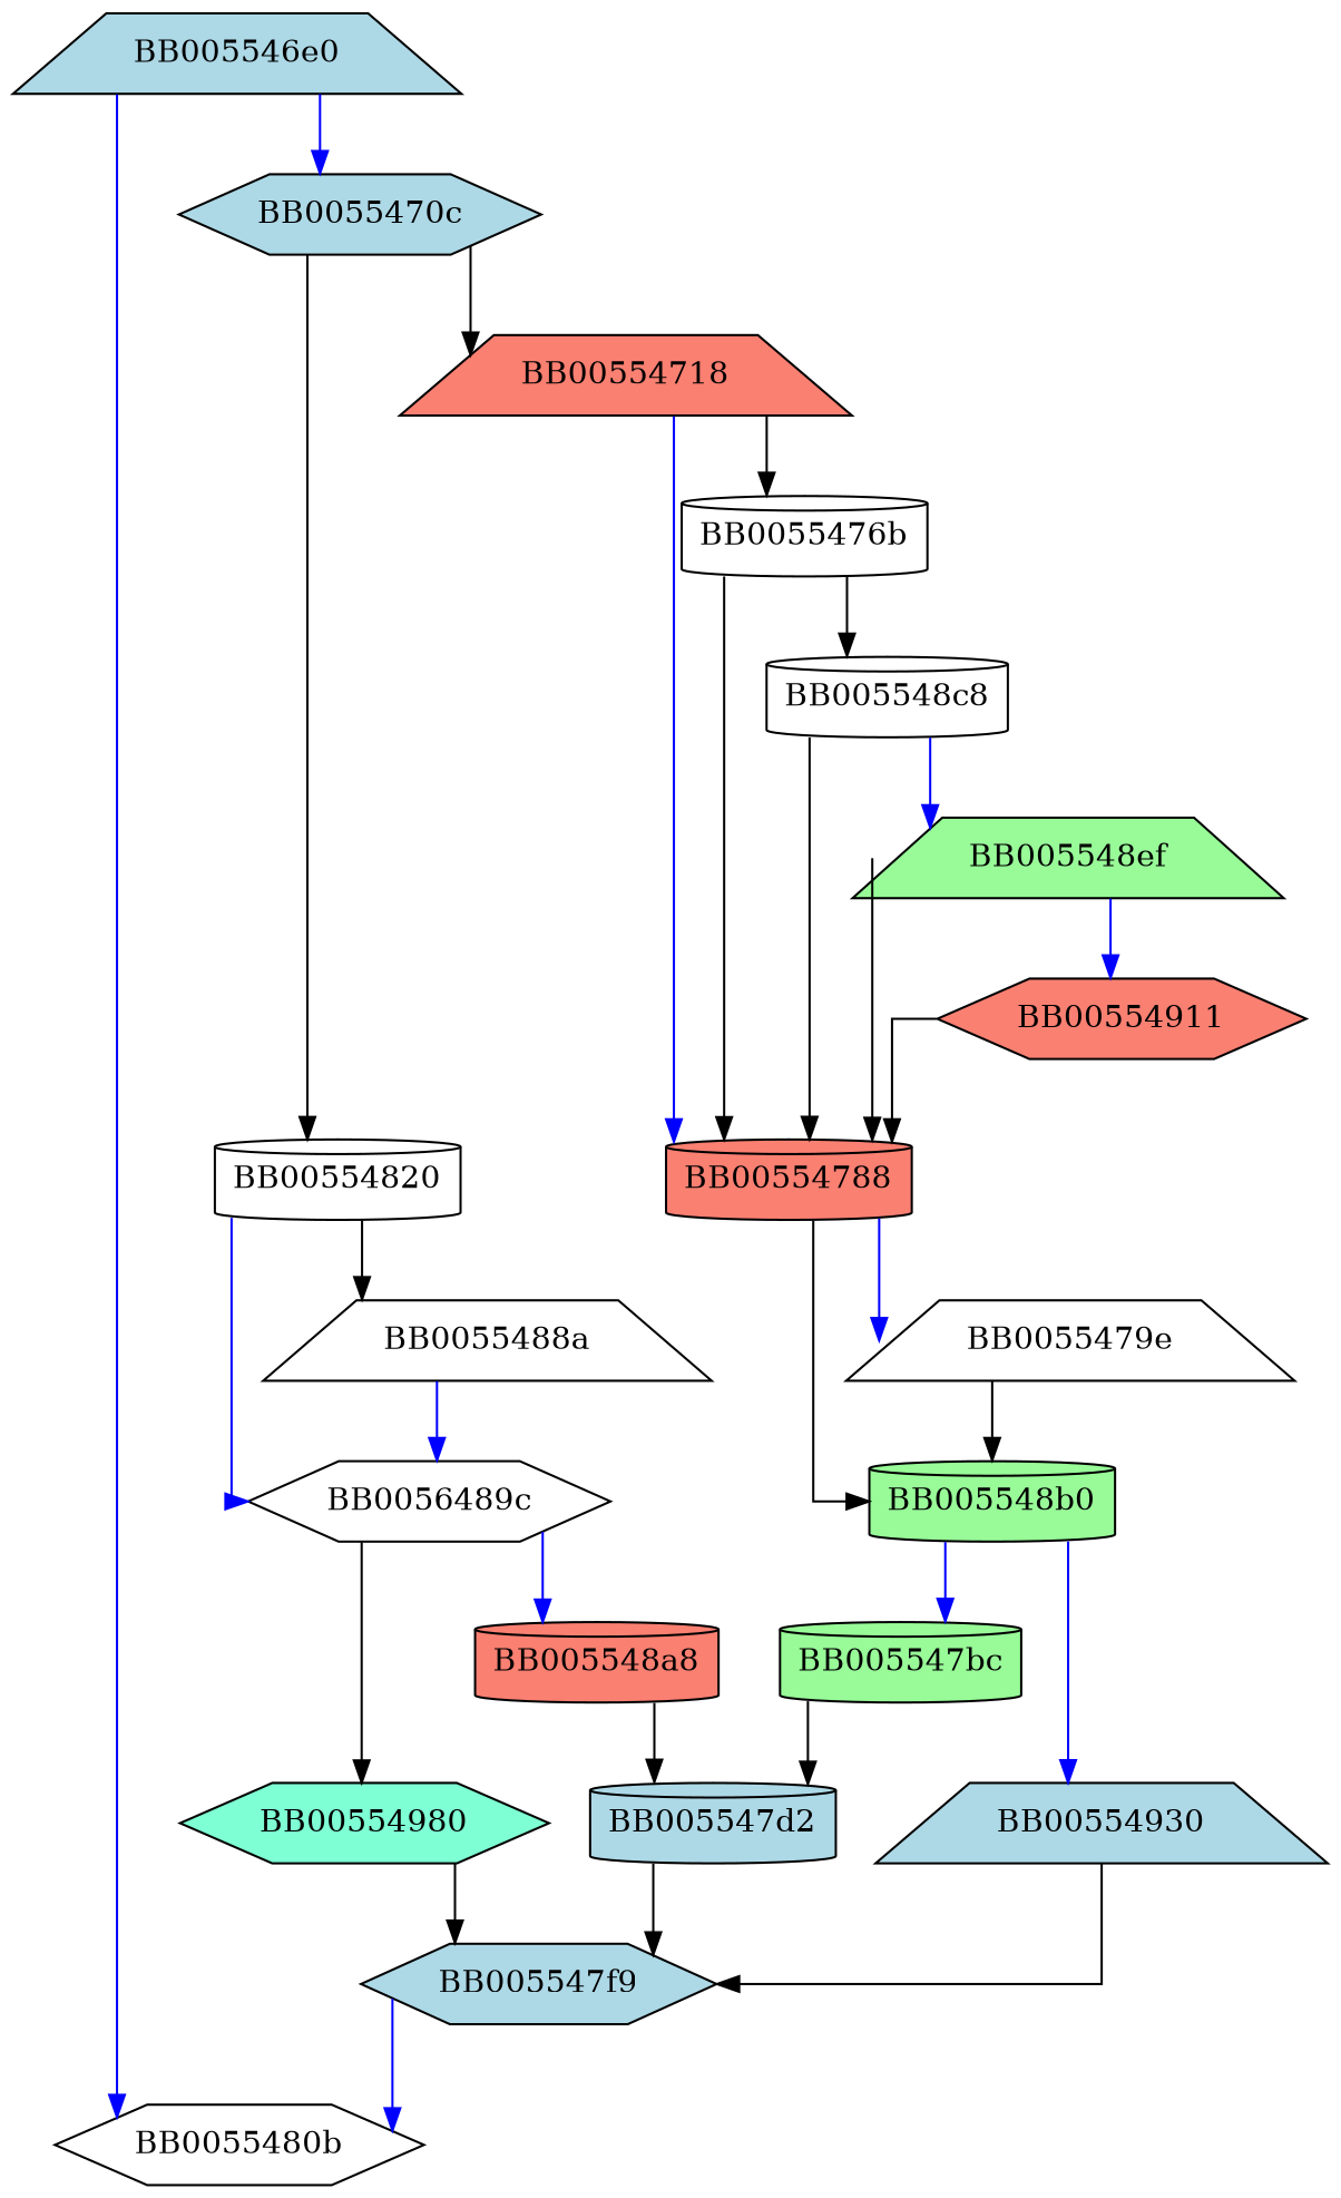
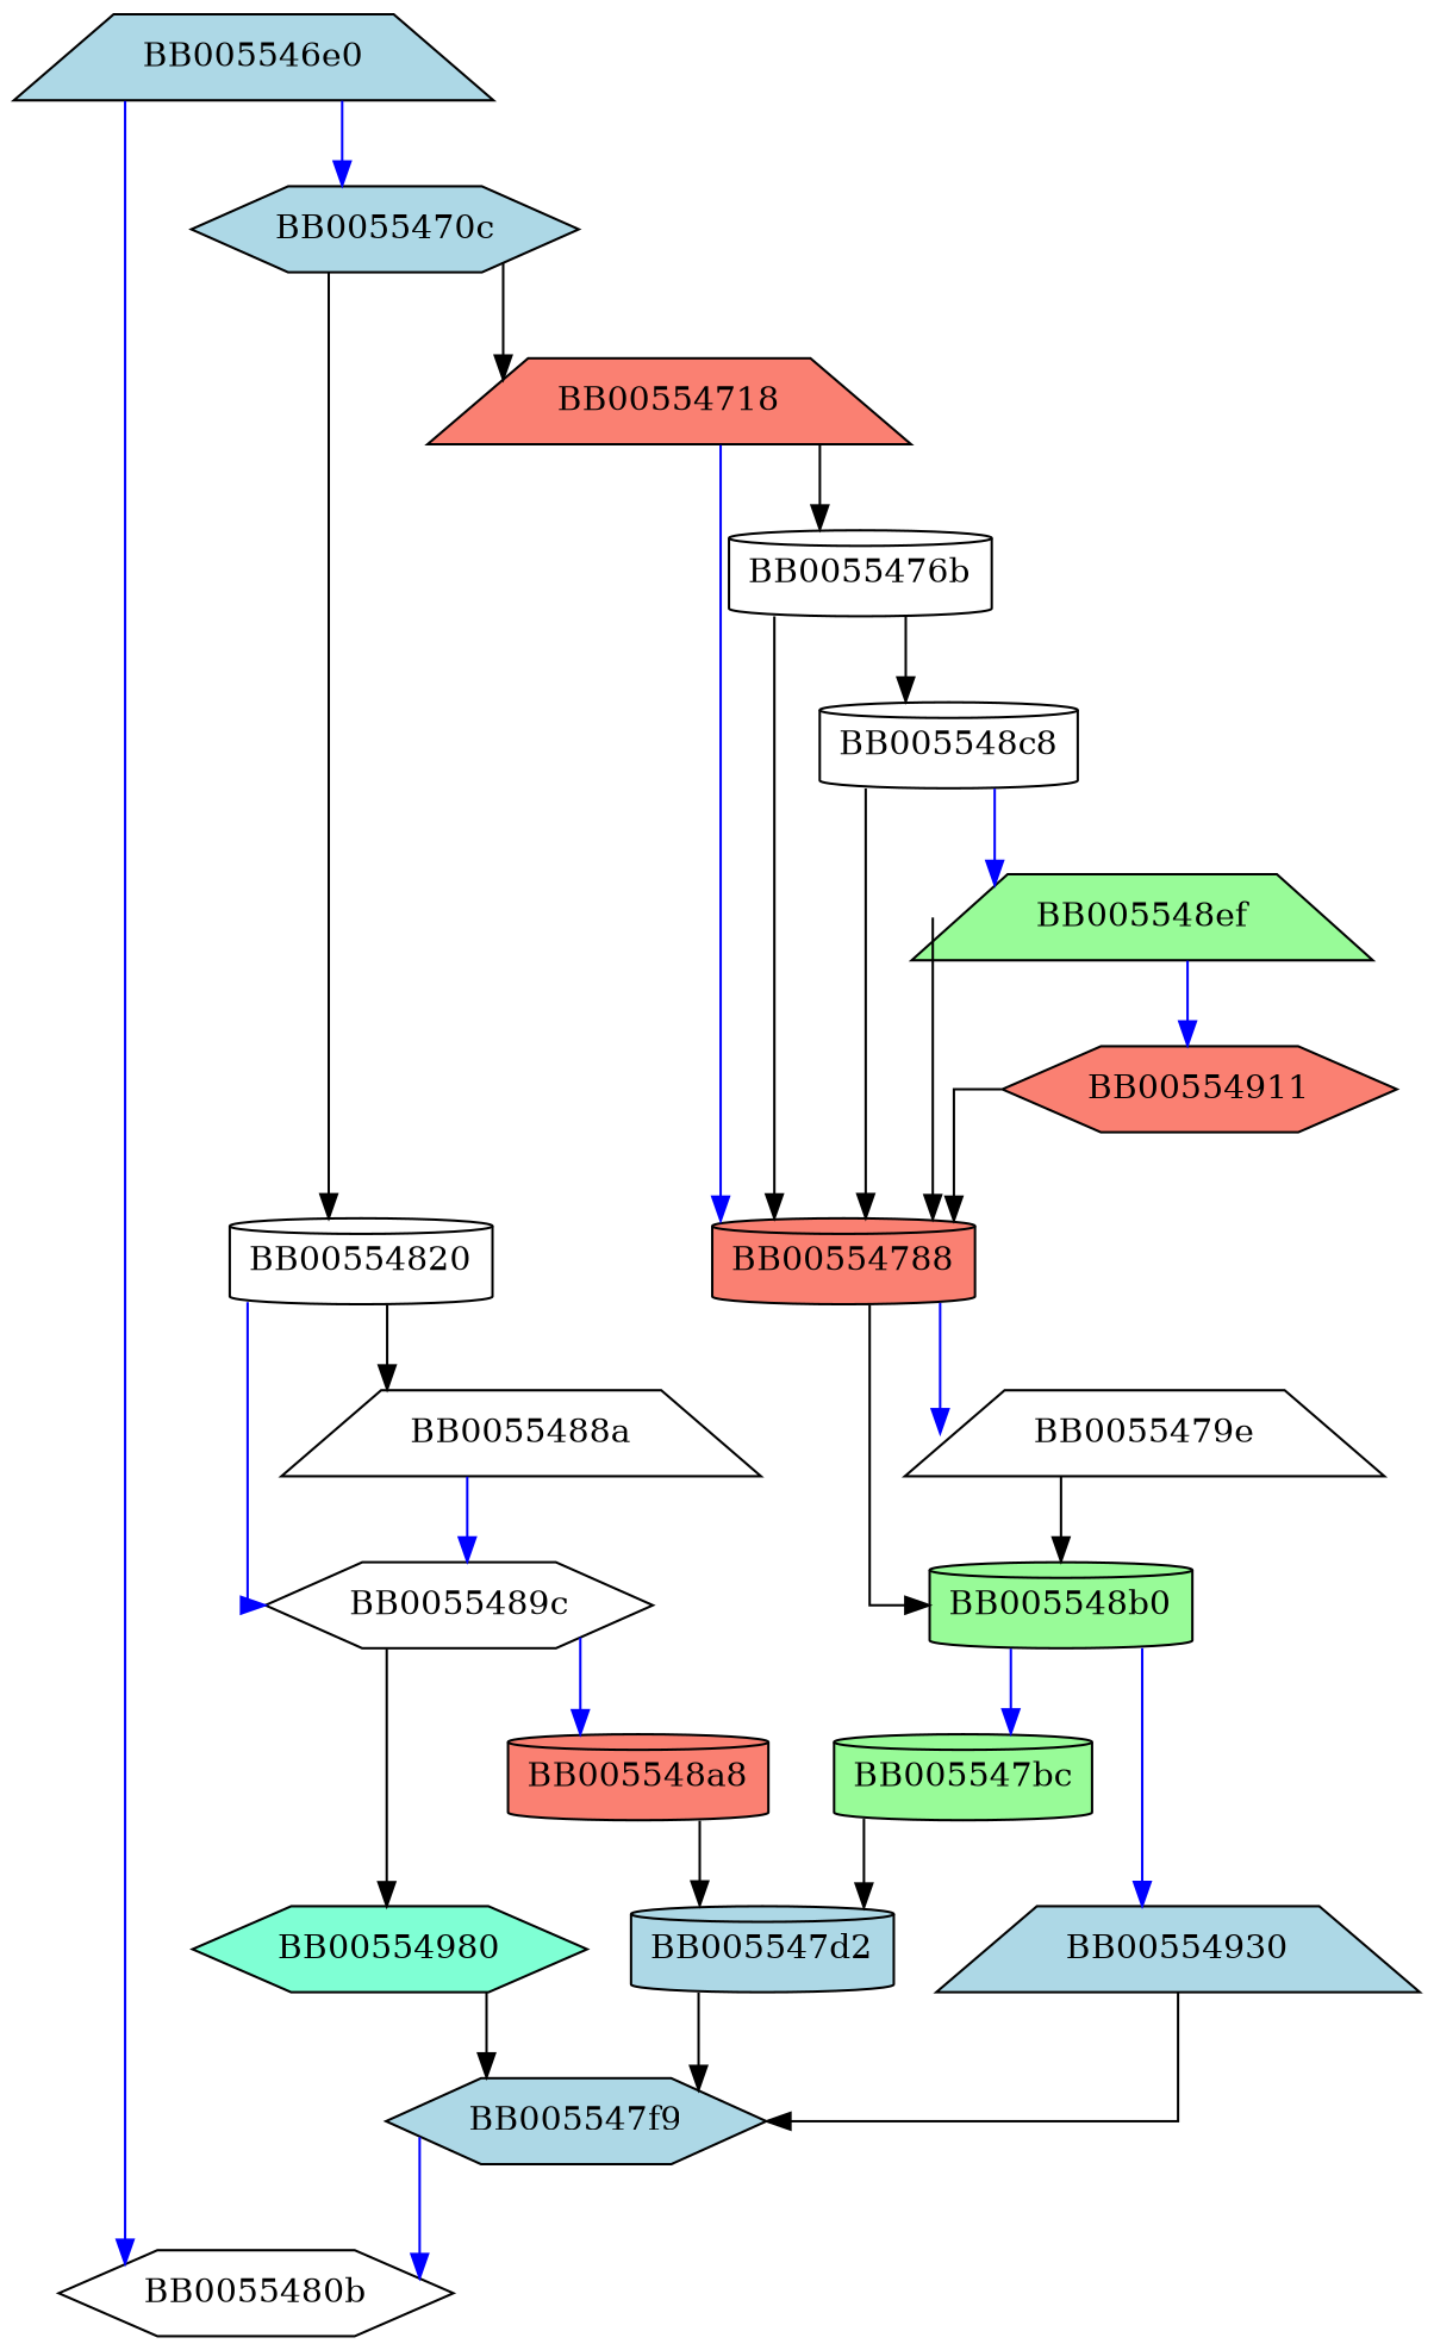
  digraph {
    splines=ortho
    node [fillcolor=white shape=cylinder style=filled]
    edge [color=black]
    BB005546e0 [fillcolor=lightblue shape=trapezium]
    BB0055480b [shape=hexagon]
    BB0055470c [fillcolor=lightblue shape=hexagon]
    BB00554820
    BB00554718 [fillcolor=salmon shape=trapezium]
-   BB0055489c [shape=hexagon label=BB0056489c]
+   BB0055489c [shape=hexagon]
    BB0055488a [shape=trapezium]
    BB00554788 [fillcolor=salmon]
    BB0055476b
    BB00554980 [fillcolor=aquamarine shape=hexagon]
    BB005548a8 [fillcolor=salmon]
    n12 [fillcolor=palegreen label=BB005548b0]
    BB0055479e [shape=trapezium]
    BB005548c8
    BB00554930 [fillcolor=lightblue shape=trapezium]
    BB005547bc [fillcolor=palegreen]
    BB005548ef [fillcolor=palegreen shape=trapezium]
    BB00554911 [fillcolor=salmon shape=hexagon]
    BB005547f9 [fillcolor=lightblue shape=hexagon]
    BB005547d2 [fillcolor=lightblue]
    BB005546e0 -> BB0055480b [color=blue]
    BB005546e0 -> BB0055470c [color=blue]
    BB0055470c -> BB00554820
    BB0055470c -> BB00554718
    BB00554820 -> BB0055489c [color=blue]
    BB00554820 -> BB0055488a
    BB00554718 -> BB00554788 [color=blue]
    BB00554718 -> BB0055476b
    BB0055489c -> BB00554980
    BB0055489c -> BB005548a8 [color=blue]
    BB0055488a -> BB0055489c [color=blue]
    BB00554788 -> n12
    BB00554788 -> BB0055479e [color=blue]
    BB0055476b -> BB00554788
    BB0055476b -> BB005548c8
    BB00554980 -> BB005547f9
    BB005548a8 -> BB005547d2
    n12 -> BB00554930 [color=blue]
    n12 -> BB005547bc [color=blue]
    BB0055479e -> n12
    BB005548c8 -> BB00554788
    BB005548c8 -> BB005548ef [color=blue]
    BB00554930 -> BB005547f9
    BB005547bc -> BB005547d2
    BB005548ef -> BB00554788
    BB005548ef -> BB00554911 [color=blue]
    BB00554911 -> BB00554788
    BB005547f9 -> BB0055480b [color=blue]
    BB005547d2 -> BB005547f9
  }
